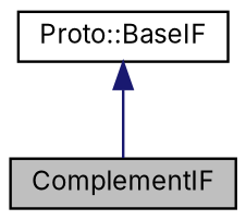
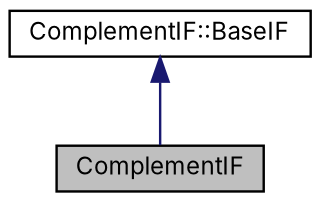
  digraph {
    fontname=Inter
    node [color=black fontname=Inter fontsize=10 shape=record style=filled]
    n1 [fillcolor=grey75 fontcolor=black height=0.2 label=ComplementIF width=0.4]
-   n2 [fillcolor=white height=0.2 label="Proto::BaseIF" width=0.4]
+   n2 [fillcolor=white height=0.2 label="ComplementIF::BaseIF" width=0.4]
    n2 -> n1 [color=midnightblue dir=back fontname=Inter fontsize=10 labelfontname=Helvetica labelfontsize=10 style=solid]
  }
